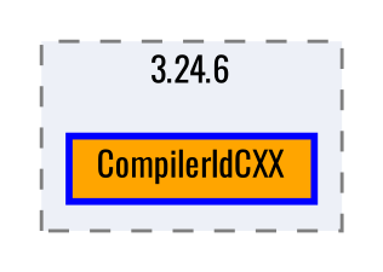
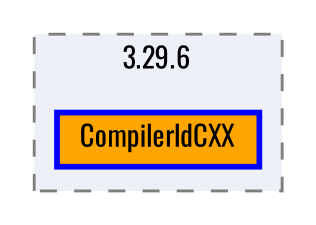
  digraph {
    compound=true
    rankdir=LR
    fontname=Oswald
    n1 [color=blue fillcolor=orange fontname=Oswald fontsize=10 height=0.2 label=CompilerIdCXX shape=box style="filled,bold" width=0.4]
    subgraph cluster_1 {
      bgcolor="#edf0f7"
      fontsize=10
-     label="3.24.6"
+     label="3.29.6"
      pencolor=grey50
      style="filled,dashed"
      n1
    }
  }
